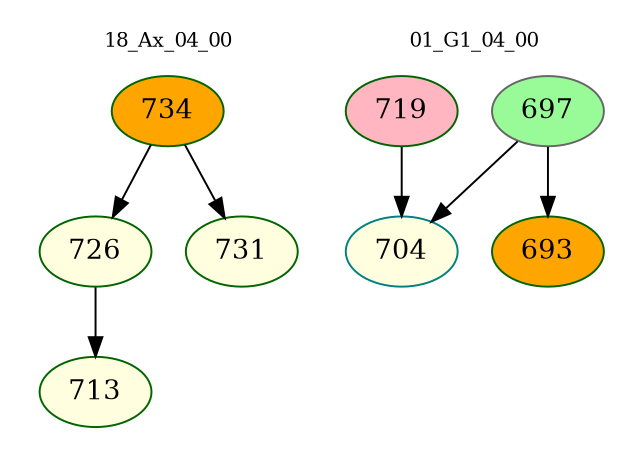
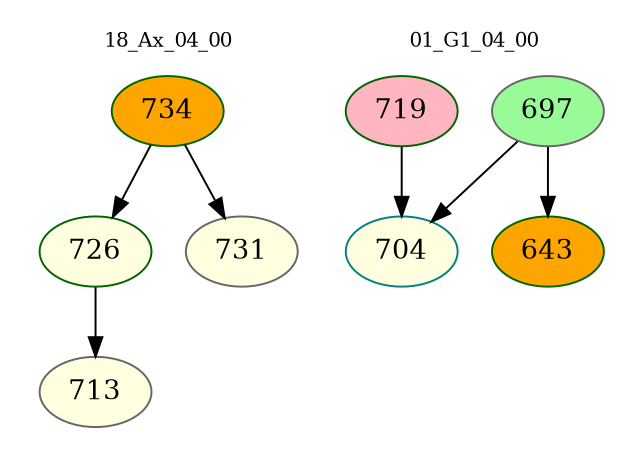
  digraph {
    node [color=darkgreen fillcolor=lightyellow style=filled]
    edge [color=black]
    n1 [fillcolor=orange label=734]
    n2 [label=726]
-   n3 [label=731]
-   n4 [label=713]
+   n3 [color=gray40 label=731]
+   n4 [color=gray40 label=713]
    n5 [color=gray40 fillcolor=palegreen label=697]
    n6 [color=teal label=704]
-   n7 [fillcolor=orange label=693]
+   n7 [fillcolor=orange label=643]
    n8 [fillcolor=lightpink label=719]
    subgraph cluster_1 {
      color=white
      fontsize=10
      label="18_Ax_04_00"
      n1
      n2
      n3
      n4
    }
    subgraph cluster_2 {
      color=white
      fontsize=10
      label="01_G1_04_00"
      n5
      n6
      n7
      n8
    }
    n1 -> n2
    n1 -> n3
    n2 -> n4
    n5 -> n6
    n5 -> n7
    n8 -> n6
  }
